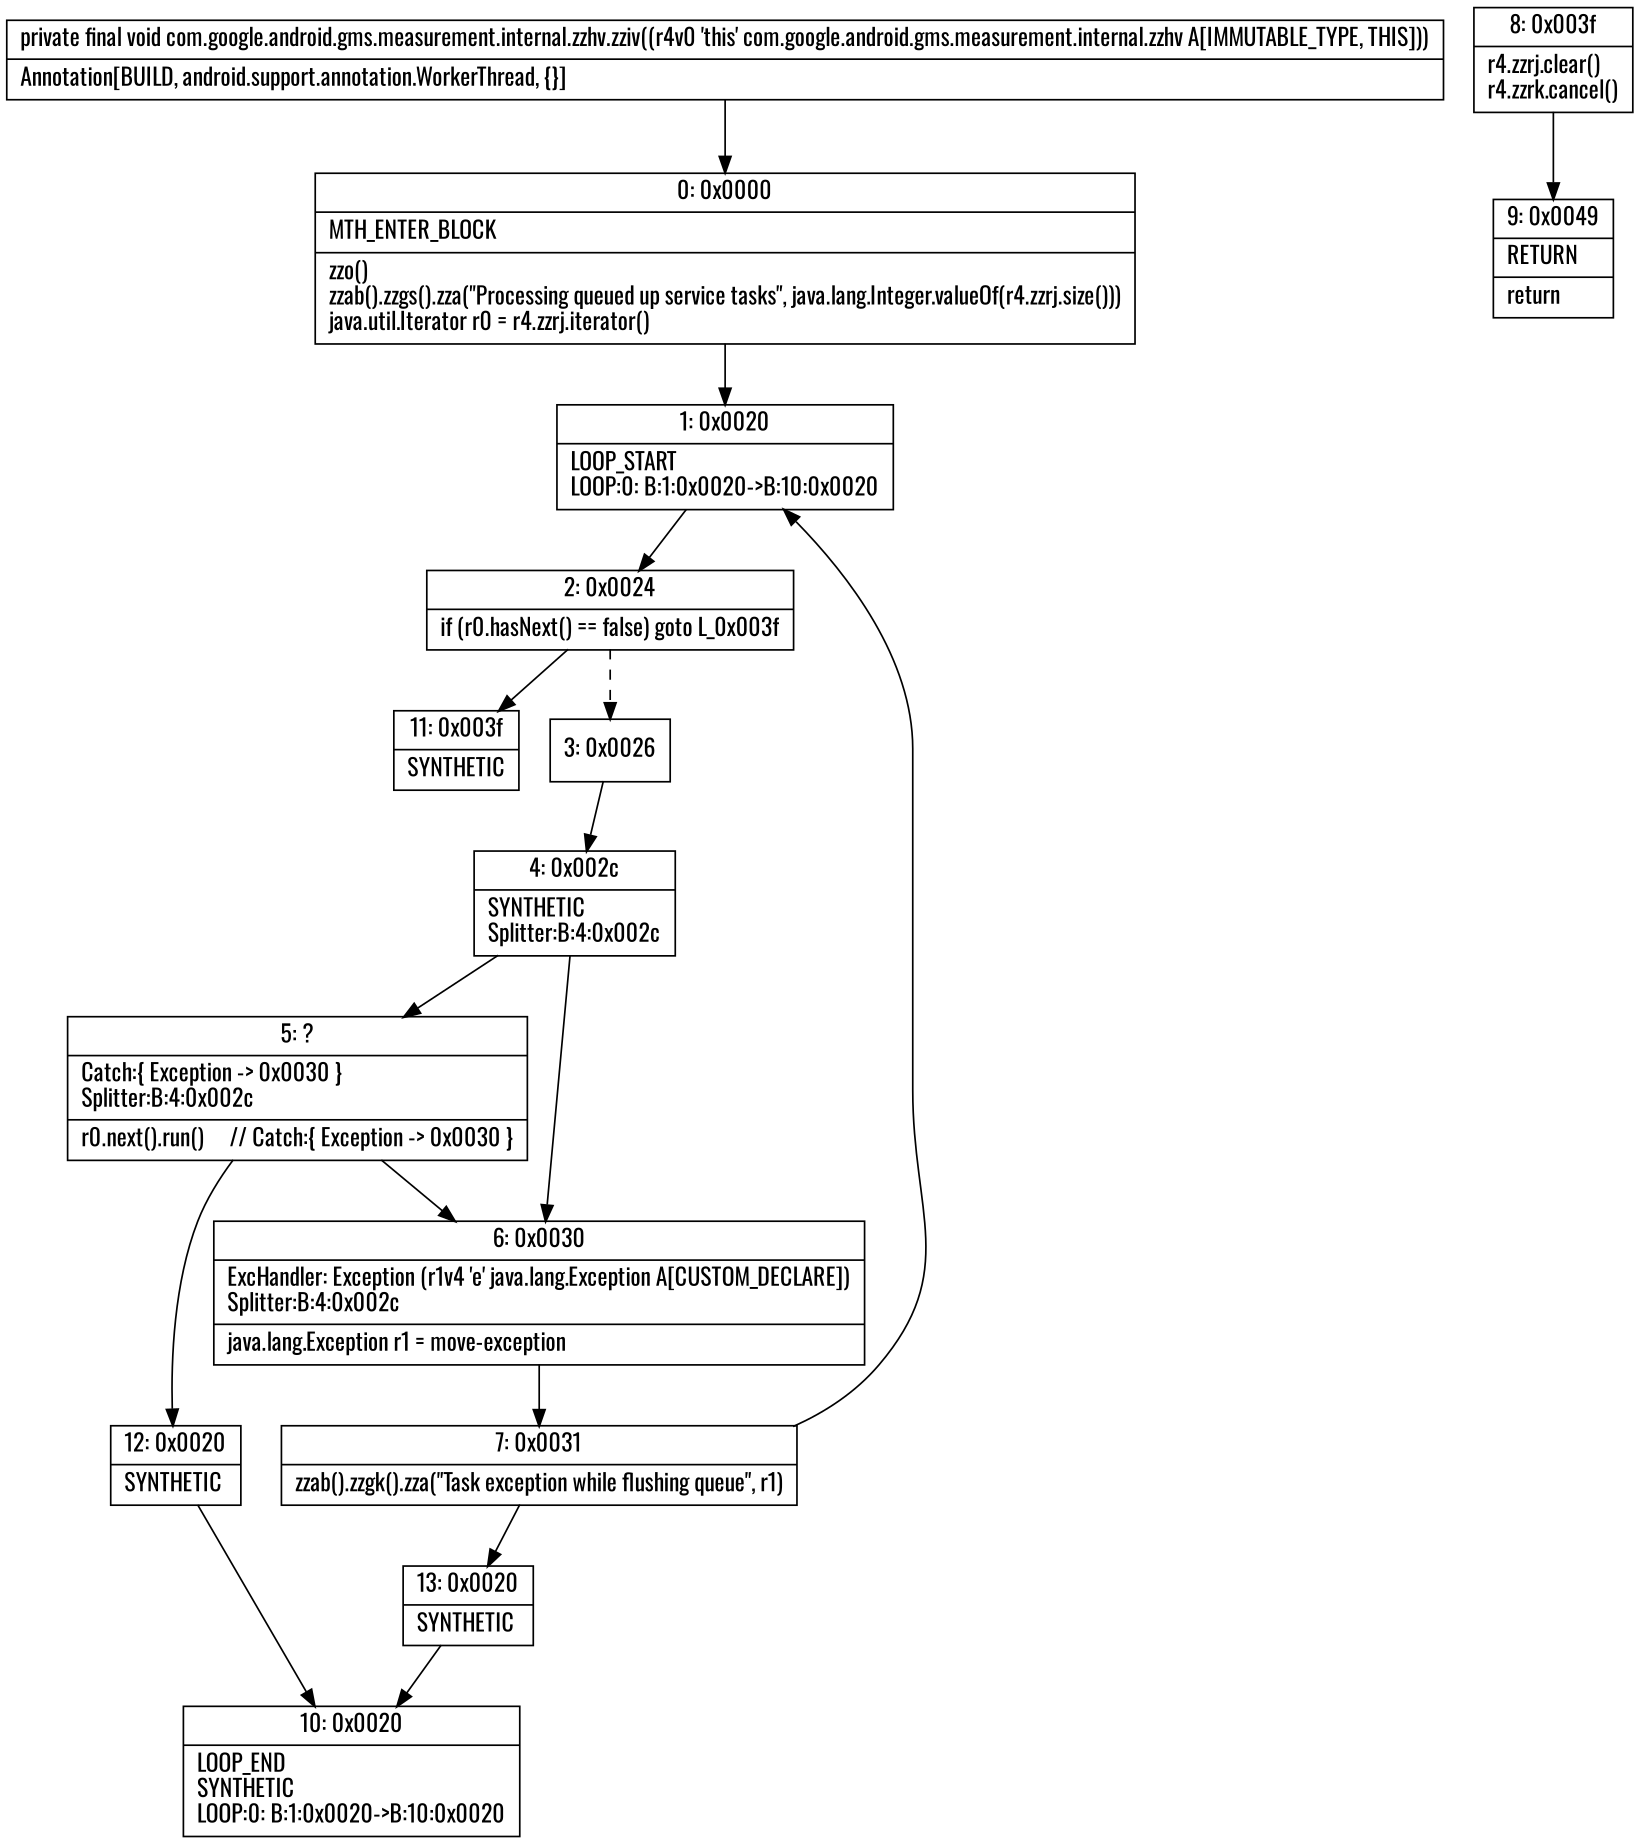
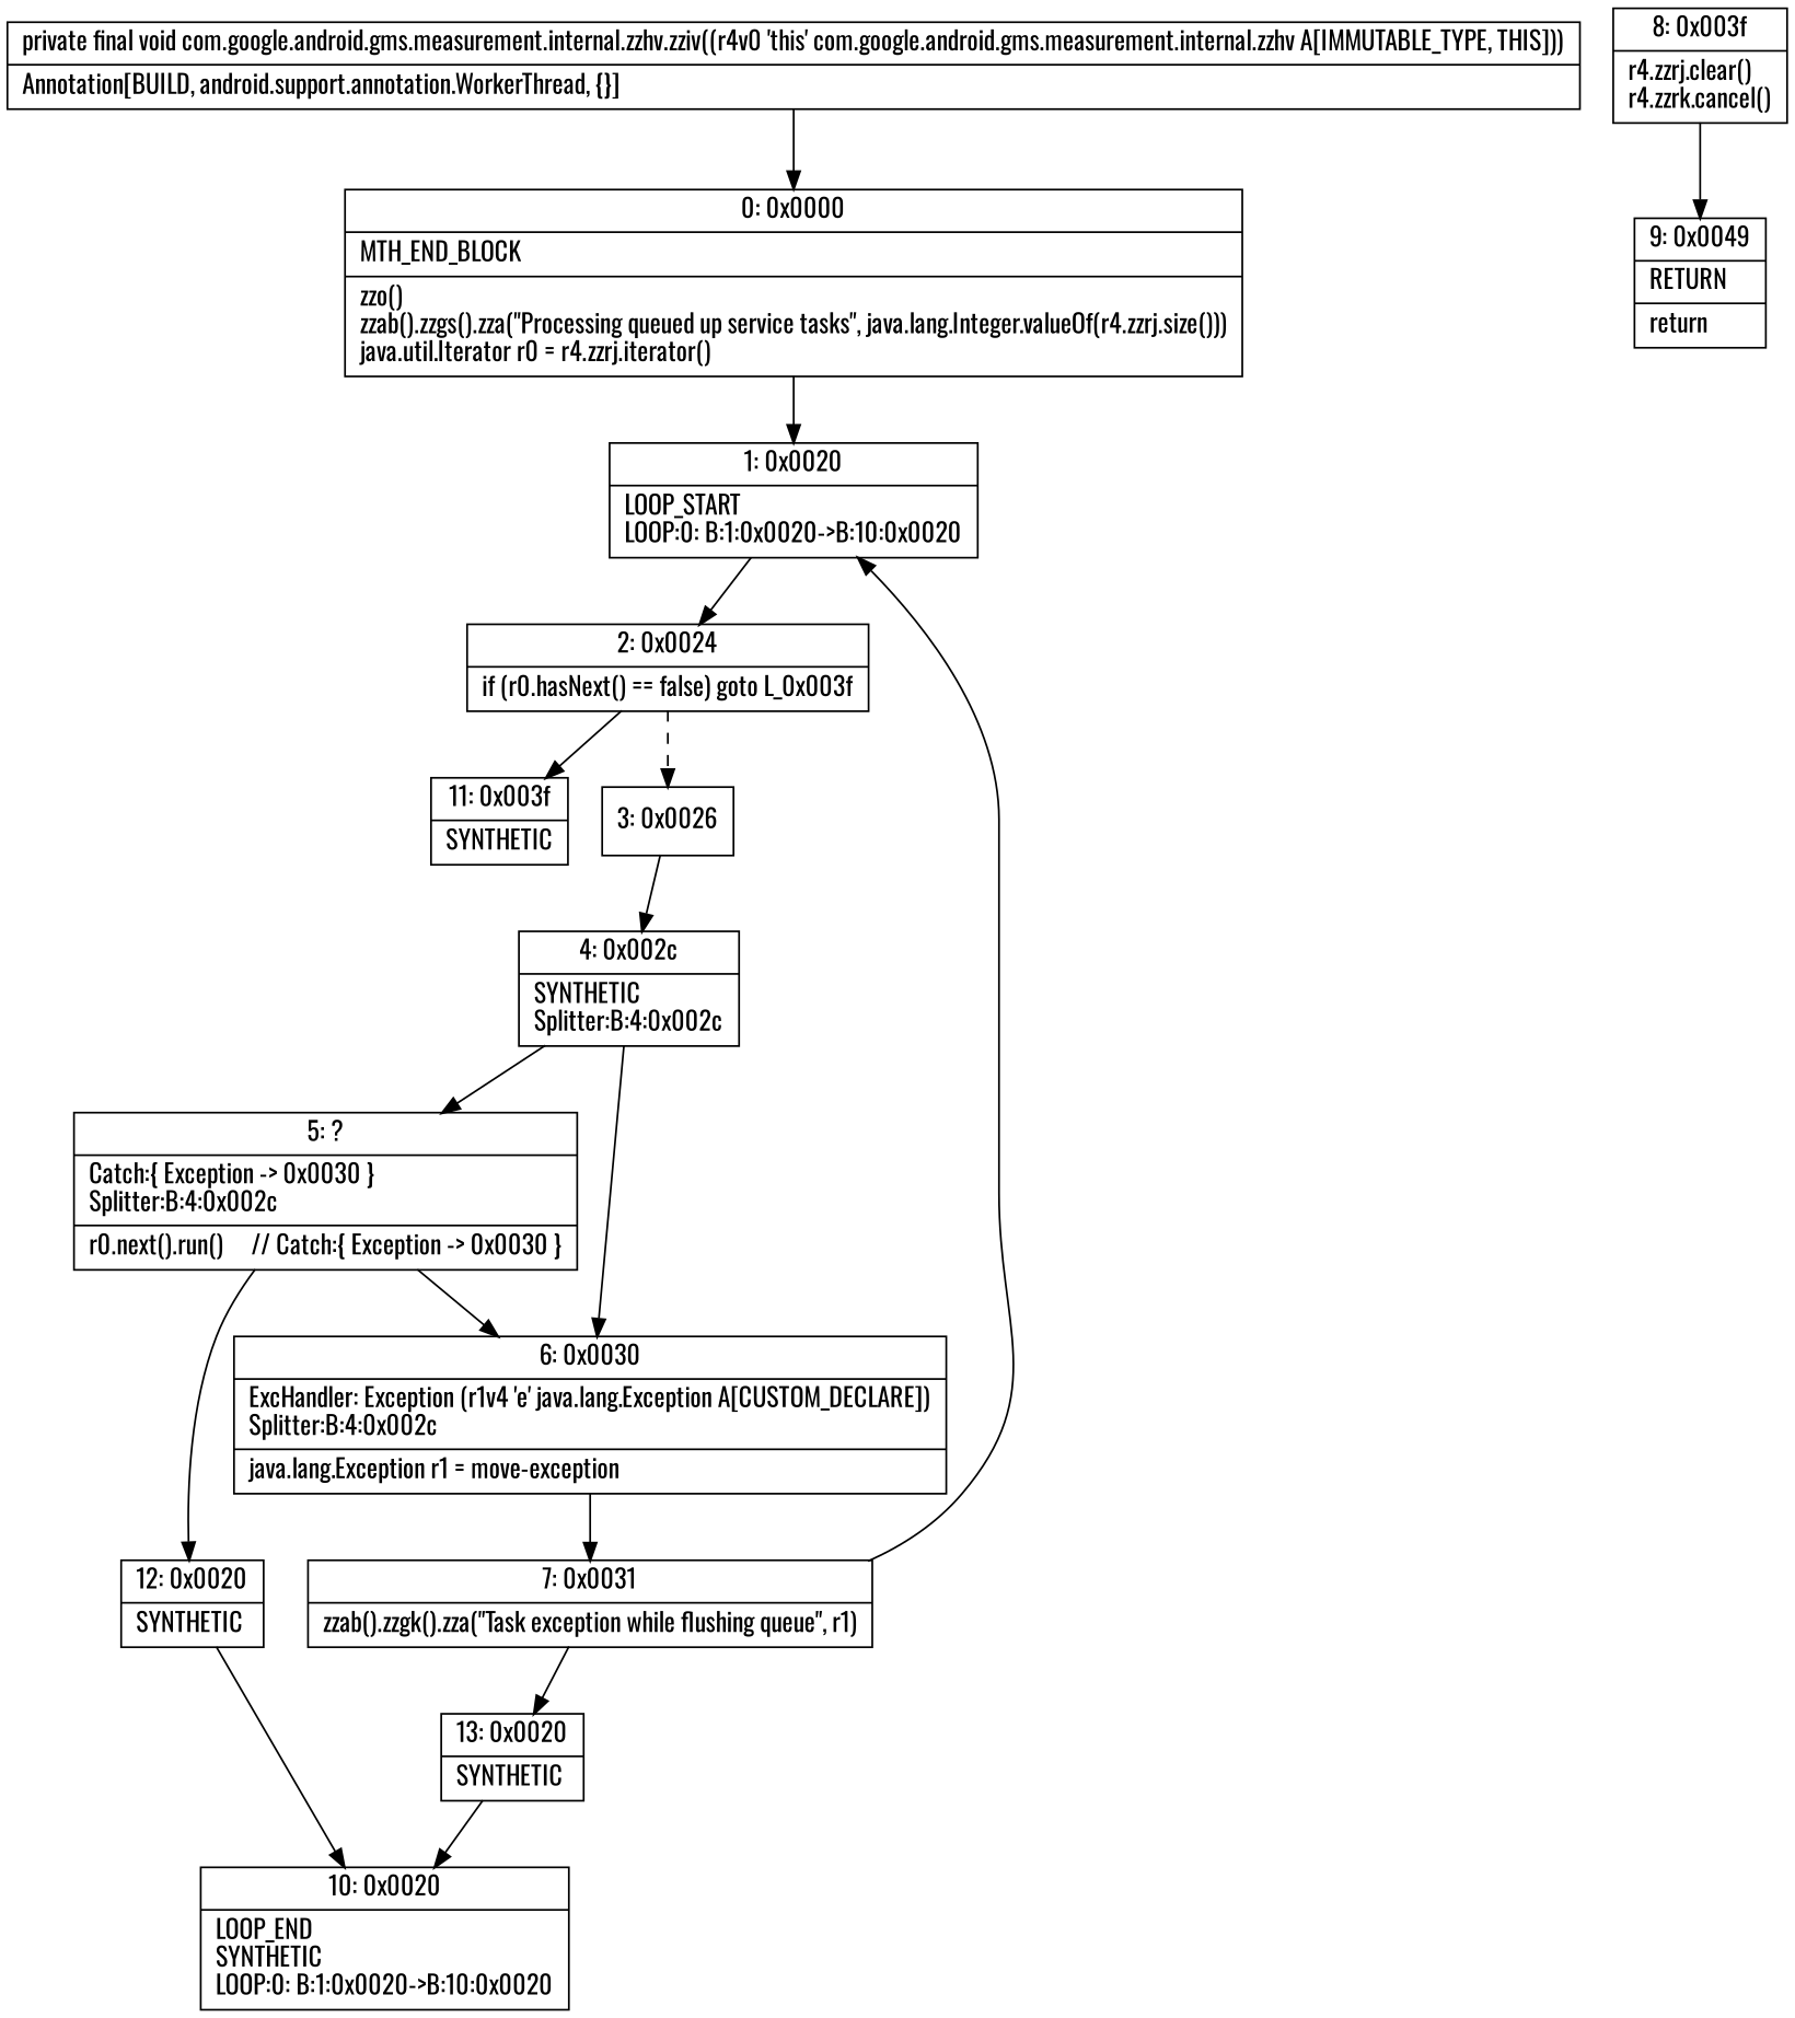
  digraph {
    fontname=Oswald
    node [fontname=Oswald shape=record]
    edge [fontname=Oswald]
-   n1 [label="{0\:\ 0x0000|MTH_ENTER_BLOCK\l|zzo()\lzzab().zzgs().zza(\"Processing queued up service tasks\", java.lang.Integer.valueOf(r4.zzrj.size()))\ljava.util.Iterator r0 = r4.zzrj.iterator()\l}"]
+   n1 [label="{0\:\ 0x0000|MTH_END_BLOCK\l|zzo()\lzzab().zzgs().zza(\"Processing queued up service tasks\", java.lang.Integer.valueOf(r4.zzrj.size()))\ljava.util.Iterator r0 = r4.zzrj.iterator()\l}"]
    n2 [label="{1\:\ 0x0020|LOOP_START\lLOOP:0: B:1:0x0020\-\>B:10:0x0020\l}"]
    n3 [label="{2\:\ 0x0024|if (r0.hasNext() == false) goto L_0x003f\l}"]
    n4 [label="{3\:\ 0x0026}"]
    n5 [label="{11\:\ 0x003f|SYNTHETIC\l}"]
    n6 [label="{4\:\ 0x002c|SYNTHETIC\lSplitter:B:4:0x002c\l}"]
    n7 [label="{5\:\ ?|Catch:\{ Exception \-\> 0x0030 \}\lSplitter:B:4:0x002c\l|r0.next().run()     \/\/ Catch:\{ Exception \-\> 0x0030 \}\l}"]
    n8 [label="{6\:\ 0x0030|ExcHandler: Exception (r1v4 'e' java.lang.Exception A[CUSTOM_DECLARE])\lSplitter:B:4:0x002c\l|java.lang.Exception r1 = move\-exception\l}"]
    n9 [label="{12\:\ 0x0020|SYNTHETIC\l}"]
    n10 [label="{7\:\ 0x0031|zzab().zzgk().zza(\"Task exception while flushing queue\", r1)\l}"]
    n11 [label="{10\:\ 0x0020|LOOP_END\lSYNTHETIC\lLOOP:0: B:1:0x0020\-\>B:10:0x0020\l}"]
    n12 [label="{13\:\ 0x0020|SYNTHETIC\l}"]
    n13 [label="{8\:\ 0x003f|r4.zzrj.clear()\lr4.zzrk.cancel()\l}"]
    n14 [label="{9\:\ 0x0049|RETURN\l|return\l}"]
    n15 [label="{private final void com.google.android.gms.measurement.internal.zzhv.zziv((r4v0 'this' com.google.android.gms.measurement.internal.zzhv A[IMMUTABLE_TYPE, THIS]))  | Annotation[BUILD, android.support.annotation.WorkerThread, \{\}]\l}"]
    n1 -> n2
    n2 -> n3
    n3 -> n4 [style=dashed]
    n3 -> n5
    n4 -> n6
    n6 -> n7
    n6 -> n8
    n7 -> n8
    n7 -> n9
    n8 -> n10
    n9 -> n11
    n10 -> n2
    n10 -> n12
    n12 -> n11
    n13 -> n14
    n15 -> n1
  }
